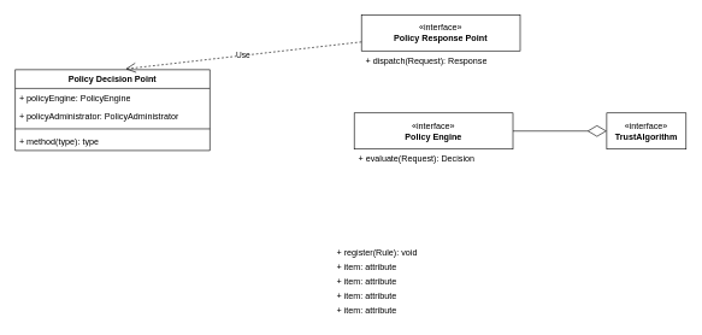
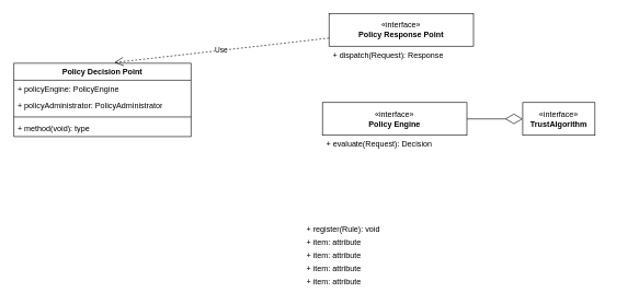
  <mxCell id="0" />
  <mxCell id="1" parent="0" />
  <mxCell id="2" value="" style="group" vertex="1" connectable="0" parent="1"><mxGeometry x="490" y="156" width="220" height="76" as="geometry" /></mxCell>
  <mxCell id="3" value="&lt;div&gt;«interface»&lt;b&gt;&lt;br&gt;&lt;/b&gt;&lt;/div&gt;&lt;div&gt;&lt;b&gt;Policy Engine&lt;br&gt;&lt;/b&gt;&lt;/div&gt;" style="html=1;whiteSpace=wrap;" vertex="1" parent="2"><mxGeometry width="220" height="50" as="geometry" /></mxCell>
  <mxCell id="4" value="+ evaluate(Request): Decision " style="text;strokeColor=none;fillColor=none;align=left;verticalAlign=top;spacingLeft=4;spacingRight=4;overflow=hidden;rotatable=0;points=[[0,0.5],[1,0.5]];portConstraint=eastwest;whiteSpace=wrap;html=1;" vertex="1" parent="2"><mxGeometry y="50" width="220" height="26" as="geometry" /></mxCell>
  <mxCell id="5" value="" style="group" vertex="1" connectable="0" parent="1"><mxGeometry x="500" y="20" width="220" height="76" as="geometry" /></mxCell>
  <mxCell id="6" value="&lt;div&gt;«interface»&lt;b&gt;&lt;br&gt;&lt;/b&gt;&lt;/div&gt;&lt;div&gt;&lt;b&gt;Policy Response Point&lt;br&gt;&lt;/b&gt;&lt;/div&gt;" style="html=1;whiteSpace=wrap;" vertex="1" parent="5"><mxGeometry width="220" height="50" as="geometry" /></mxCell>
  <mxCell id="7" value="+ dispatch(Request): Response" style="text;strokeColor=none;fillColor=none;align=left;verticalAlign=top;spacingLeft=4;spacingRight=4;overflow=hidden;rotatable=0;points=[[0,0.5],[1,0.5]];portConstraint=eastwest;whiteSpace=wrap;html=1;" vertex="1" parent="5"><mxGeometry y="50" width="220" height="26" as="geometry" /></mxCell>
  <mxCell id="8" value="" style="group" vertex="1" connectable="0" parent="1"><mxGeometry x="460" y="286" width="220" height="156" as="geometry" /></mxCell>
  <mxCell id="9" value="+ register(Rule): void&amp;nbsp; " style="text;strokeColor=none;fillColor=none;align=left;verticalAlign=top;spacingLeft=4;spacingRight=4;overflow=hidden;rotatable=0;points=[[0,0.5],[1,0.5]];portConstraint=eastwest;whiteSpace=wrap;html=1;" vertex="1" parent="8"><mxGeometry y="50" width="220" height="26" as="geometry" /></mxCell>
  <mxCell id="10" value="+ item: attribute" style="text;strokeColor=none;fillColor=none;align=left;verticalAlign=top;spacingLeft=4;spacingRight=4;overflow=hidden;rotatable=0;points=[[0,0.5],[1,0.5]];portConstraint=eastwest;whiteSpace=wrap;html=1;" vertex="1" parent="8"><mxGeometry y="70" width="220" height="26" as="geometry" /></mxCell>
  <mxCell id="11" value="+ item: attribute" style="text;strokeColor=none;fillColor=none;align=left;verticalAlign=top;spacingLeft=4;spacingRight=4;overflow=hidden;rotatable=0;points=[[0,0.5],[1,0.5]];portConstraint=eastwest;whiteSpace=wrap;html=1;" vertex="1" parent="8"><mxGeometry y="90" width="220" height="26" as="geometry" /></mxCell>
  <mxCell id="12" value="+ item: attribute" style="text;strokeColor=none;fillColor=none;align=left;verticalAlign=top;spacingLeft=4;spacingRight=4;overflow=hidden;rotatable=0;points=[[0,0.5],[1,0.5]];portConstraint=eastwest;whiteSpace=wrap;html=1;" vertex="1" parent="8"><mxGeometry y="110" width="220" height="26" as="geometry" /></mxCell>
  <mxCell id="13" value="+ item: attribute" style="text;strokeColor=none;fillColor=none;align=left;verticalAlign=top;spacingLeft=4;spacingRight=4;overflow=hidden;rotatable=0;points=[[0,0.5],[1,0.5]];portConstraint=eastwest;whiteSpace=wrap;html=1;" vertex="1" parent="8"><mxGeometry y="130" width="220" height="26" as="geometry" /></mxCell>
  <mxCell id="14" value="Policy Decision Point" style="swimlane;fontStyle=1;align=center;verticalAlign=top;childLayout=stackLayout;horizontal=1;startSize=26;horizontalStack=0;resizeParent=1;resizeParentMax=0;resizeLast=0;collapsible=1;marginBottom=0;whiteSpace=wrap;html=1;" vertex="1" parent="1"><mxGeometry x="20" y="96" width="270" height="112" as="geometry" /></mxCell>
  <mxCell id="15" value="+ policyEngine: PolicyEngine" style="text;strokeColor=none;fillColor=none;align=left;verticalAlign=top;spacingLeft=4;spacingRight=4;overflow=hidden;rotatable=0;points=[[0,0.5],[1,0.5]];portConstraint=eastwest;whiteSpace=wrap;html=1;" vertex="1" parent="14"><mxGeometry y="26" width="270" height="26" as="geometry" /></mxCell>
  <mxCell id="16" value="+ policyAdministrator: PolicyAdministrator" style="text;strokeColor=none;fillColor=none;align=left;verticalAlign=top;spacingLeft=4;spacingRight=4;overflow=hidden;rotatable=0;points=[[0,0.5],[1,0.5]];portConstraint=eastwest;whiteSpace=wrap;html=1;" vertex="1" parent="14"><mxGeometry y="52" width="270" height="26" as="geometry" /></mxCell>
  <mxCell id="17" value="" style="line;strokeWidth=1;fillColor=none;align=left;verticalAlign=middle;spacingTop=-1;spacingLeft=3;spacingRight=3;rotatable=0;labelPosition=right;points=[];portConstraint=eastwest;strokeColor=inherit;" vertex="1" parent="14"><mxGeometry y="78" width="270" height="8" as="geometry" /></mxCell>
- <mxCell id="18" value="+ method(type): type" style="text;strokeColor=none;fillColor=none;align=left;verticalAlign=top;spacingLeft=4;spacingRight=4;overflow=hidden;rotatable=0;points=[[0,0.5],[1,0.5]];portConstraint=eastwest;whiteSpace=wrap;html=1;" vertex="1" parent="14"><mxGeometry y="86" width="270" height="26" as="geometry" /></mxCell>
+ <mxCell id="18" value="+ method(void): type" style="text;strokeColor=none;fillColor=none;align=left;verticalAlign=top;spacingLeft=4;spacingRight=4;overflow=hidden;rotatable=0;points=[[0,0.5],[1,0.5]];portConstraint=eastwest;whiteSpace=wrap;html=1;" vertex="1" parent="14"><mxGeometry y="86" width="270" height="26" as="geometry" /></mxCell>
  <mxCell id="19" value="Use" style="endArrow=open;endSize=12;dashed=1;html=1;rounded=0;entryX=0.567;entryY=-0.009;entryDx=0;entryDy=0;entryPerimeter=0;" edge="1" parent="1" source="6" target="14"><mxGeometry width="160" relative="1" as="geometry"><mxPoint x="450" y="146" as="sourcePoint" /><mxPoint x="610" y="146" as="targetPoint" /></mxGeometry></mxCell>
- <mxCell id="20" value="&lt;div&gt;«interface»&lt;b&gt;&lt;br&gt;&lt;/b&gt;&lt;/div&gt;&lt;div&gt;&lt;b&gt;TrustAlgorithm&lt;/b&gt;&lt;/div&gt;" style="html=1;whiteSpace=wrap;" vertex="1" parent="1"><mxGeometry x="840" y="156" width="110" height="50" as="geometry" /></mxCell>
+ <mxCell id="20" value="&lt;div&gt;«interface»&lt;b&gt;&lt;br&gt;&lt;/b&gt;&lt;/div&gt;&lt;div&gt;&lt;b&gt;TrustAlgorithm&lt;/b&gt;&lt;/div&gt;" style="html=1;whiteSpace=wrap;" vertex="1" parent="1"><mxGeometry x="795" y="156" width="110" height="50" as="geometry" /></mxCell>
  <mxCell id="21" value="" style="endArrow=diamondThin;endFill=0;endSize=24;html=1;rounded=0;" edge="1" parent="1" source="3" target="20"><mxGeometry width="160" relative="1" as="geometry"><mxPoint x="450" y="146" as="sourcePoint" /><mxPoint x="610" y="146" as="targetPoint" /></mxGeometry></mxCell>
